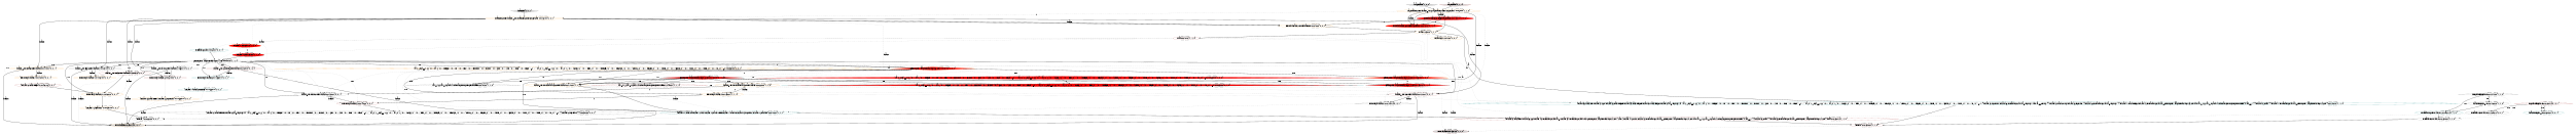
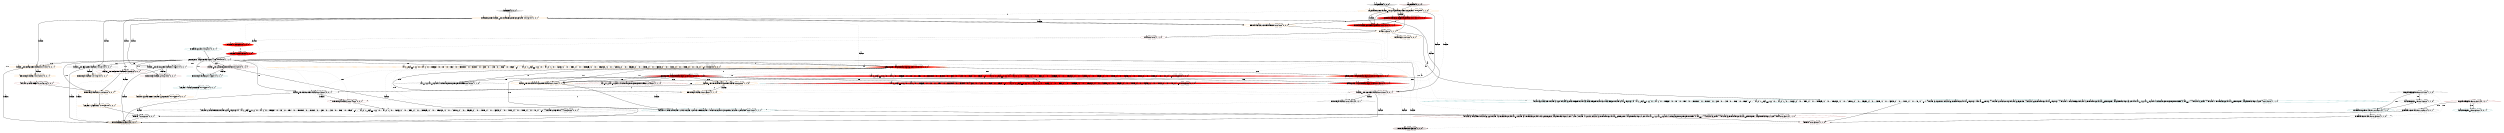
  digraph {
    node [color=darkorange fillcolor=white shape=ellipse style=filled]
    edge [style=bold]
    n1 [color=gray40 fillcolor=lightgray label="dstatement['0', '0', '1']" shape=diamond]
    n2 [label="DstatementContext _localctx = new DstatementContext(_ctx,getState())@@@3@@@['0', '0', '1']"]
    n3 [color=gray40 label="_localctx = new ThrowContext(_localctx)@@@63@@@['0', '0', '1']"]
    n4 [color=brown label="_localctx = new ContinueContext(_localctx)@@@34@@@['0', '0', '1']"]
    n5 [color=brown label="_localctx = new DoContext(_localctx)@@@10@@@['0', '0', '1']"]
    n6 [color=gray40 label="_localctx = new ReturnContext(_localctx)@@@48@@@['0', '0', '1']"]
    n7 [color=gray40 label="_localctx = new ExprContext(_localctx)@@@72@@@['0', '0', '1']"]
    n8 [color=brown label="_localctx = new DeclContext(_localctx)@@@27@@@['0', '0', '1']"]
    n9 [label="_localctx = new BreakContext(_localctx)@@@41@@@['0', '0', '1']"]
    n10 [label="enterRule(_localctx,10,RULE_dstatement)@@@4@@@['0', '0', '1']"]
    n11 [label="{setState(178)declaration()}@@@29@@@['0', '0', '1']"]
    n12 [color=gray40 label="{exitRule()}@@@86@@@['0', '0', '1']"]
    n13 [fillcolor=lightgray label="return _localctx@@@89@@@['0', '0', '1']"]
    n14 [color=teal label="_localctx.exception = re@@@82@@@['0', '0', '1']"]
    n15 [label="int _la@@@5@@@['1', '1', '1']"]
    n16 [color=teal label="{setState(456)match(NEW)setState(457)type()setState(458)match(LBRACE)setState(459)match(RBRACE)setState(460)match(LBRACK)setState(469)_la = _input.LA(1)if ((((_la) & ~0x3f) == 0 && ((1L << _la) & ((1L << LBRACE) | (1L << LP) | (1L << NEW) | (1L << BOOLNOT) | (1L << BWNOT) | (1L << ADD) | (1L << SUB) | (1L << INCR) | (1L << DECR))) != 0) || ((((_la - 72)) & ~0x3f) == 0 && ((1L << (_la - 72)) & ((1L << (OCTAL - 72)) | (1L << (HEX - 72)) | (1L << (INTEGER - 72)) | (1L << (DECIMAL - 72)) | (1L << (STRING - 72)) | (1L << (REGEX - 72)) | (1L << (TRUE - 72)) | (1L << (FALSE - 72)) | (1L << (NULL - 72)) | (1L << (ID - 72)))) != 0)) {{setState(461)expression()setState(466)_errHandler.sync(this)_la = _input.LA(1)while (_la == COMMA) {{{setState(462)match(COMMA)setState(463)expression()}}setState(468)_errHandler.sync(this)_la = _input.LA(1)}}}setState(471)match(RBRACK)setState(475)_errHandler.sync(this)_alt = getInterpreter().adaptivePredict(_input,45,_ctx)while (_alt != 2 && _alt != org.antlr.v4.runtime.atn.ATN.INVALID_ALT_NUMBER) {if (_alt == 1) {{{setState(472)postfix()}}}setState(477)_errHandler.sync(this)_alt = getInterpreter().adaptivePredict(_input,45,_ctx)}}@@@70@@@['1', '1', '0']"]
    n17 [label="setState(188)@@@7@@@['0', '0', '1']"]
    n18 [color=gray40 label="{setState(181)match(RETURN)setState(183)_la = _input.LA(1)if ((((_la) & ~0x3f) == 0 && ((1L << _la) & ((1L << LBRACE) | (1L << LP) | (1L << NEW) | (1L << BOOLNOT) | (1L << BWNOT) | (1L << ADD) | (1L << SUB) | (1L << INCR) | (1L << DECR))) != 0) || ((((_la - 72)) & ~0x3f) == 0 && ((1L << (_la - 72)) & ((1L << (OCTAL - 72)) | (1L << (HEX - 72)) | (1L << (INTEGER - 72)) | (1L << (DECIMAL - 72)) | (1L << (STRING - 72)) | (1L << (REGEX - 72)) | (1L << (TRUE - 72)) | (1L << (FALSE - 72)) | (1L << (NULL - 72)) | (1L << (TYPE - 72)) | (1L << (ID - 72)))) != 0)) {{setState(182)expression()}}}@@@50@@@['0', '0', '1']"]
    n19 [color=brown label="int _alt@@@7@@@['1', '1', '0']"]
    n20 [color=brown label="{exitRule()}@@@132@@@['1', '1', '0']"]
    n21 [color=teal label="_errHandler.sync(this)@@@8@@@['0', '0', '1']"]
    n22 [color=teal fillcolor=red label="setState(478)@@@8@@@['0', '1', '0']"]
    n23 [color=brown label="{setState(437)match(NEW)setState(438)type()setState(443)_errHandler.sync(this)_alt = 1setState(454)_errHandler.sync(this)switch (getInterpreter().adaptivePredict(_input,42,_ctx)) {case 1:{setState(447)postdot()setState(451)_errHandler.sync(this)_alt = getInterpreter().adaptivePredict(_input,41,_ctx)while (_alt != 2 && _alt != org.antlr.v4.runtime.atn.ATN.INVALID_ALT_NUMBER) {if (_alt == 1) {{{setState(448)postfix()}}}setState(453)_errHandler.sync(this)_alt = getInterpreter().adaptivePredict(_input,41,_ctx)}}break}@@@13@@@['1', '1', '0']"]
    n24 [fillcolor=red label="setState(417)@@@8@@@['1', '0', '0']"]
    n25 [fillcolor=red label="getInterpreter().adaptivePredict(_input,38,_ctx)@@@10@@@['1', '0', '0']" shape=diamond]
    n26 [color=brown fillcolor=red label="(((_la) & ~0x3f) == 0 && ((1L << _la) & ((1L << LBRACE) | (1L << LP) | (1L << NEW) | (1L << BOOLNOT) | (1L << BWNOT) | (1L << ADD) | (1L << SUB) | (1L << INCR) | (1L << DECR))) != 0) || ((((_la - 72)) & ~0x3f) == 0 && ((1L << (_la - 72)) & ((1L << (OCTAL - 72)) | (1L << (HEX - 72)) | (1L << (INTEGER - 72)) | (1L << (DECIMAL - 72)) | (1L << (STRING - 72)) | (1L << (REGEX - 72)) | (1L << (TRUE - 72)) | (1L << (FALSE - 72)) | (1L << (NULL - 72)) | (1L << (TYPE - 72)) | (1L << (ID - 72)))) != 0)@@@83@@@['1', '0', '0']" shape=diamond]
    n27 [color=teal fillcolor=red label="getInterpreter().adaptivePredict(_input,46,_ctx)@@@10@@@['0', '1', '0']" shape=diamond]
    n28 [color=gray40 label="_alt != 2 && _alt != org.antlr.v4.runtime.atn.ATN.INVALID_ALT_NUMBER@@@40@@@['1', '1', '0']" shape=diamond]
    n29 [color=gray40 label="getInterpreter().adaptivePredict(_input,14,_ctx)@@@9@@@['1', '1', '1']" shape=diamond]
    n30 [label="_localctx = new NewstandardarrayContext(_localctx)@@@11@@@['1', '1', '0']"]
    n31 [color=brown label="_alt != 2 && _alt != org.antlr.v4.runtime.atn.ATN.INVALID_ALT_NUMBER@@@110@@@['1', '1', '0']" shape=diamond]
    n32 [label="enterOuterAlt(_localctx,2)@@@69@@@['1', '1', '0']"]
    n33 [label="_localctx = new NewinitializedarrayContext(_localctx)@@@68@@@['1', '1', '0']"]
    n34 [fillcolor=red label="getInterpreter().adaptivePredict(_input,34,_ctx)@@@43@@@['1', '0', '0']" shape=diamond]
    n35 [color=teal label="{setState(171)match(DO)setState(172)block()setState(173)match(WHILE)setState(174)match(LP)setState(175)expression()setState(176)match(RP)}@@@12@@@['1', '1', '1']"]
    n36 [color=teal fillcolor=red label="(((_la) & ~0x3f) == 0 && ((1L << _la) & ((1L << LBRACE) | (1L << LP) | (1L << NEW) | (1L << BOOLNOT) | (1L << BWNOT) | (1L << ADD) | (1L << SUB) | (1L << INCR) | (1L << DECR))) != 0) || ((((_la - 72)) & ~0x3f) == 0 && ((1L << (_la - 72)) & ((1L << (OCTAL - 72)) | (1L << (HEX - 72)) | (1L << (INTEGER - 72)) | (1L << (DECIMAL - 72)) | (1L << (STRING - 72)) | (1L << (REGEX - 72)) | (1L << (TRUE - 72)) | (1L << (FALSE - 72)) | (1L << (NULL - 72)) | (1L << (ID - 72)))) != 0)@@@83@@@['0', '1', '0']" shape=diamond]
    n37 [color=gray40 fillcolor=red label="getInterpreter().adaptivePredict(_input,42,_ctx)@@@43@@@['0', '1', '0']" shape=diamond]
    n38 [color=gray40 label="enterOuterAlt(_localctx,1)@@@11@@@['0', '0', '1']" shape=diamond]
    n39 [color=brown label="enterOuterAlt(_localctx,6)@@@64@@@['0', '0', '1']"]
    n40 [color=teal label="enterOuterAlt(_localctx,3)@@@35@@@['0', '0', '1']"]
    n41 [label="enterOuterAlt(_localctx,2)@@@28@@@['0', '0', '1']"]
    n42 [label="(((_la) & ~0x3f) == 0 && ((1L << _la) & ((1L << LBRACE) | (1L << LP) | (1L << NEW) | (1L << BOOLNOT) | (1L << BWNOT) | (1L << ADD) | (1L << SUB) | (1L << INCR) | (1L << DECR))) != 0) || ((((_la - 72)) & ~0x3f) == 0 && ((1L << (_la - 72)) & ((1L << (OCTAL - 72)) | (1L << (HEX - 72)) | (1L << (INTEGER - 72)) | (1L << (DECIMAL - 72)) | (1L << (STRING - 72)) | (1L << (REGEX - 72)) | (1L << (TRUE - 72)) | (1L << (FALSE - 72)) | (1L << (NULL - 72)) | (1L << (TYPE - 72)) | (1L << (ID - 72)))) != 0)@@@55@@@['0', '0', '1']" shape=diamond]
    n43 [color=brown label="enterOuterAlt(_localctx,5)@@@49@@@['0', '0', '1']"]
    n44 [label="enterOuterAlt(_localctx,4)@@@42@@@['0', '0', '1']"]
    n45 [label="enterOuterAlt(_localctx,7)@@@73@@@['0', '0', '1']"]
    n46 [color=brown fillcolor=lightgray label="return _localctx@@@135@@@['1', '1', '0']"]
    n47 [label="{setState(185)match(THROW)setState(186)expression()}@@@65@@@['0', '0', '1']"]
    n48 [fillcolor=red label="enterRule(_localctx,60,RULE_arrayinitializer)@@@4@@@['0', '1', '0']"]
    n49 [color=gray40 label="_errHandler.recover(this,re)@@@130@@@['1', '1', '0']"]
    n50 [color=gray40 label="_errHandler.recover(this,re)@@@84@@@['0', '0', '1']"]
    n51 [color=teal label="{setState(179)match(CONTINUE)}@@@36@@@['0', '0', '1']"]
    n52 [color=brown label="{setState(180)match(BREAK)}@@@43@@@['0', '0', '1']"]
    n53 [color=teal label="_errHandler.reportError(this,re)@@@129@@@['1', '1', '0']"]
    n54 [color=gray40 fillcolor=red label="enterRule(_localctx,50,RULE_arrayinitializer)@@@4@@@['1', '0', '0']"]
    n55 [color=gray40 label="RecognitionException re@@@127@@@['1', '1', '0']" shape=diamond]
    n56 [color=gray40 label="_localctx.exception = re@@@128@@@['1', '1', '0']"]
    n57 [color=brown label="RecognitionException re@@@81@@@['0', '0', '1']" shape=diamond]
    n58 [color=gray40 fillcolor=lightgray label="arrayinitializer['1', '0', '0']" shape=diamond]
    n59 [label="ArrayinitializerContext _localctx = new ArrayinitializerContext(_ctx,getState())@@@3@@@['1', '1', '0']"]
    n60 [color=brown fillcolor=lightgray label="arrayinitializer['0', '1', '0']" shape=diamond]
    n1 -> n2
    n2 -> n3 [label=_localctx]
    n2 -> n4 [label=_localctx style=dotted]
    n2 -> n5 [label=_localctx]
    n2 -> n6 [label=_localctx style=dotted]
    n2 -> n7 [label=_localctx]
    n2 -> n8 [label=_localctx]
    n2 -> n9 [label=_localctx]
    n2 -> n10
    n2 -> n10 [label=_localctx]
    n3 -> n13 [label=_localctx]
    n3 -> n39
    n3 -> n39 [label=_localctx style=dotted]
    n4 -> n13 [label=_localctx]
    n4 -> n40 [label=_localctx]
    n4 -> n40 [style=dotted]
    n5 -> n13 [label=_localctx]
    n5 -> n38 [style=dotted]
    n5 -> n38 [label=_localctx]
    n6 -> n13 [label=_localctx]
    n6 -> n43
    n6 -> n43 [label=_localctx style=dotted]
    n7 -> n13 [label=_localctx]
    n7 -> n45
    n7 -> n45 [label=_localctx style=dotted]
    n8 -> n13 [label=_localctx style=dotted]
    n8 -> n41 [label=_localctx style=dotted]
    n8 -> n41
    n9 -> n13 [label=_localctx]
    n9 -> n44 [style=dotted]
    n9 -> n44 [label=_localctx]
    n10 -> n15
    n11 -> n12
    n12 -> n13
    n15 -> n16 [label=_la]
    n15 -> n17
    n15 -> n18 [label=_la style=dotted]
    n15 -> n19
    n16 -> n20
    n18 -> n12 [style=dotted]
    n19 -> n16 [label=_alt style=dotted]
    n19 -> n21 [style=dotted]
    n19 -> n22 [style=dotted]
    n19 -> n23 [label=_alt style=dotted]
    n19 -> n24 [style=dotted]
    n20 -> n46 [style=dotted]
    n21 -> n29
    n22 -> n29
    n23 -> n20
    n24 -> n22 [label=0 style=dotted]
    n24 -> n29 [style=dotted]
    n25 -> n26 [label=true style=dotted]
    n25 -> n27 [label=0 style=dotted]
    n25 -> n28 [label=true]
    n25 -> n29 [label=0]
    n25 -> n30
    n25 -> n30 [label=true style=dotted]
    n25 -> n31 [label=true style=dotted]
    n25 -> n32 [label=true]
    n25 -> n33 [label=true style=dotted]
    n25 -> n33 [style=dotted]
    n25 -> n34 [label=true]
    n25 -> n35 [label=true style=dotted]
    n26 -> n36 [label=0]
    n27 -> n28 [label=true]
    n27 -> n30
    n27 -> n30 [label=true]
    n27 -> n31 [label=true style=dotted]
    n27 -> n32 [label=true style=dotted]
    n27 -> n33 [label=true]
    n27 -> n33 [style=dotted]
    n27 -> n35 [label=true]
    n27 -> n36 [label=true]
    n27 -> n37 [label=true]
    n29 -> n3 [style=dotted]
    n29 -> n3 [label=true style=dotted]
    n29 -> n4
    n29 -> n4 [label=true]
    n29 -> n5
    n29 -> n5 [label=true style=dotted]
    n29 -> n6 [label=true]
    n29 -> n6 [style=dotted]
    n29 -> n7 [label=true style=dotted]
    n29 -> n7
    n29 -> n8 [style=dotted]
    n29 -> n8 [label=true style=dotted]
    n29 -> n9
    n29 -> n9 [label=true style=dotted]
    n29 -> n25
    n29 -> n27 [style=dotted]
    n29 -> n38 [label=true style=dotted]
    n29 -> n39 [label=true]
    n29 -> n40 [label=true]
    n29 -> n41 [label=true]
    n29 -> n42 [label=true]
    n29 -> n43 [label=true style=dotted]
    n29 -> n44 [label=true style=dotted]
    n29 -> n45 [label=true style=dotted]
    n30 -> n5 [label=0 style=dotted]
    n30 -> n35
    n30 -> n35 [label=_localctx style=dotted]
    n30 -> n46 [label=_localctx style=dotted]
    n32 -> n16 [style=dotted]
-   n32 -> n43 [label=0]
+   n32 -> n43 [label=0 style=dotted]
    n33 -> n6 [label=0]
    n33 -> n32 [style=dotted]
    n33 -> n32 [label=_localctx]
    n33 -> n46 [label=_localctx style=dotted]
    n34 -> n37 [label=0 style=dotted]
    n35 -> n12 [style=dotted]
    n35 -> n23
    n38 -> n35 [style=dotted]
    n39 -> n47 [style=dotted]
    n40 -> n51 [style=dotted]
    n41 -> n11
    n43 -> n18
    n44 -> n52 [style=dotted]
    n47 -> n12 [style=dotted]
    n48 -> n15 [style=dotted]
    n49 -> n20
-   n50 -> n12 [style=dotted]
+   n50 -> n12
    n51 -> n12 [style=dotted]
    n52 -> n41
    n53 -> n49
    n54 -> n10 [label=0]
    n54 -> n15
    n54 -> n48 [label=0]
    n55 -> n49 [label=true style=dotted]
    n55 -> n53 [label=true]
    n55 -> n56
    n55 -> n56 [label=true style=dotted]
    n56 -> n53
    n57 -> n14
    n57 -> n14 [label=true]
    n57 -> n50 [label=true]
    n58 -> n59
    n59 -> n2 [label=0 style=dotted]
    n59 -> n30 [label=_localctx]
    n59 -> n33 [label=_localctx style=dotted]
    n59 -> n48
    n59 -> n48 [label=_localctx]
    n59 -> n54
    n59 -> n54 [label=_localctx]
    n60 -> n59
  }
